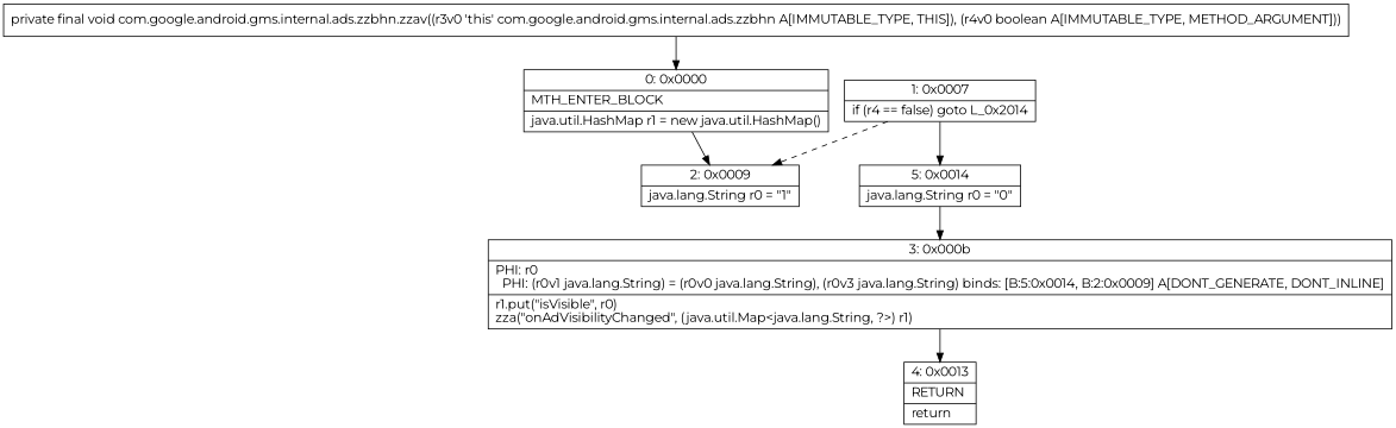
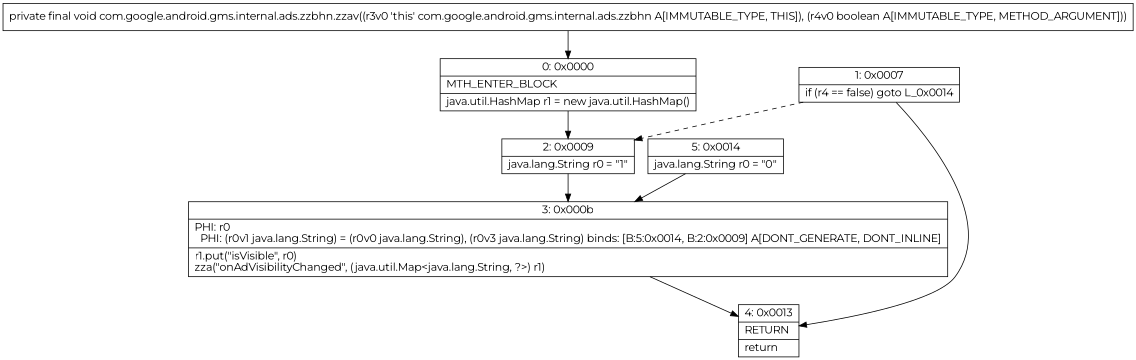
  digraph {
    fontname=Montserrat
    node [fontname=Montserrat shape=record]
    edge [fontname=Montserrat]
    n1 [label="{0\:\ 0x0000|MTH_ENTER_BLOCK\l|java.util.HashMap r1 = new java.util.HashMap()\l}"]
    n2 [label="{2\:\ 0x0009|java.lang.String r0 = \"1\"\l}"]
-   n3 [label="{1\:\ 0x0007|if (r4 == false) goto L_0x2014\l}"]
+   n3 [label="{1\:\ 0x0007|if (r4 == false) goto L_0x0014\l}"]
    n4 [label="{5\:\ 0x0014|java.lang.String r0 = \"0\"\l}"]
    n5 [label="{3\:\ 0x000b|PHI: r0 \l  PHI: (r0v1 java.lang.String) = (r0v0 java.lang.String), (r0v3 java.lang.String) binds: [B:5:0x0014, B:2:0x0009] A[DONT_GENERATE, DONT_INLINE]\l|r1.put(\"isVisible\", r0)\lzza(\"onAdVisibilityChanged\", (java.util.Map\<java.lang.String, ?\>) r1)\l}"]
    n6 [label="{4\:\ 0x0013|RETURN\l|return\l}"]
    n7 [label="{private final void com.google.android.gms.internal.ads.zzbhn.zzav((r3v0 'this' com.google.android.gms.internal.ads.zzbhn A[IMMUTABLE_TYPE, THIS]), (r4v0 boolean A[IMMUTABLE_TYPE, METHOD_ARGUMENT])) }"]
    n1 -> n2
+   n2 -> n5
    n3 -> n2 [style=dashed]
-   n3 -> n4
+   n3 -> n6
    n4 -> n5
    n5 -> n6
    n7 -> n1
  }
